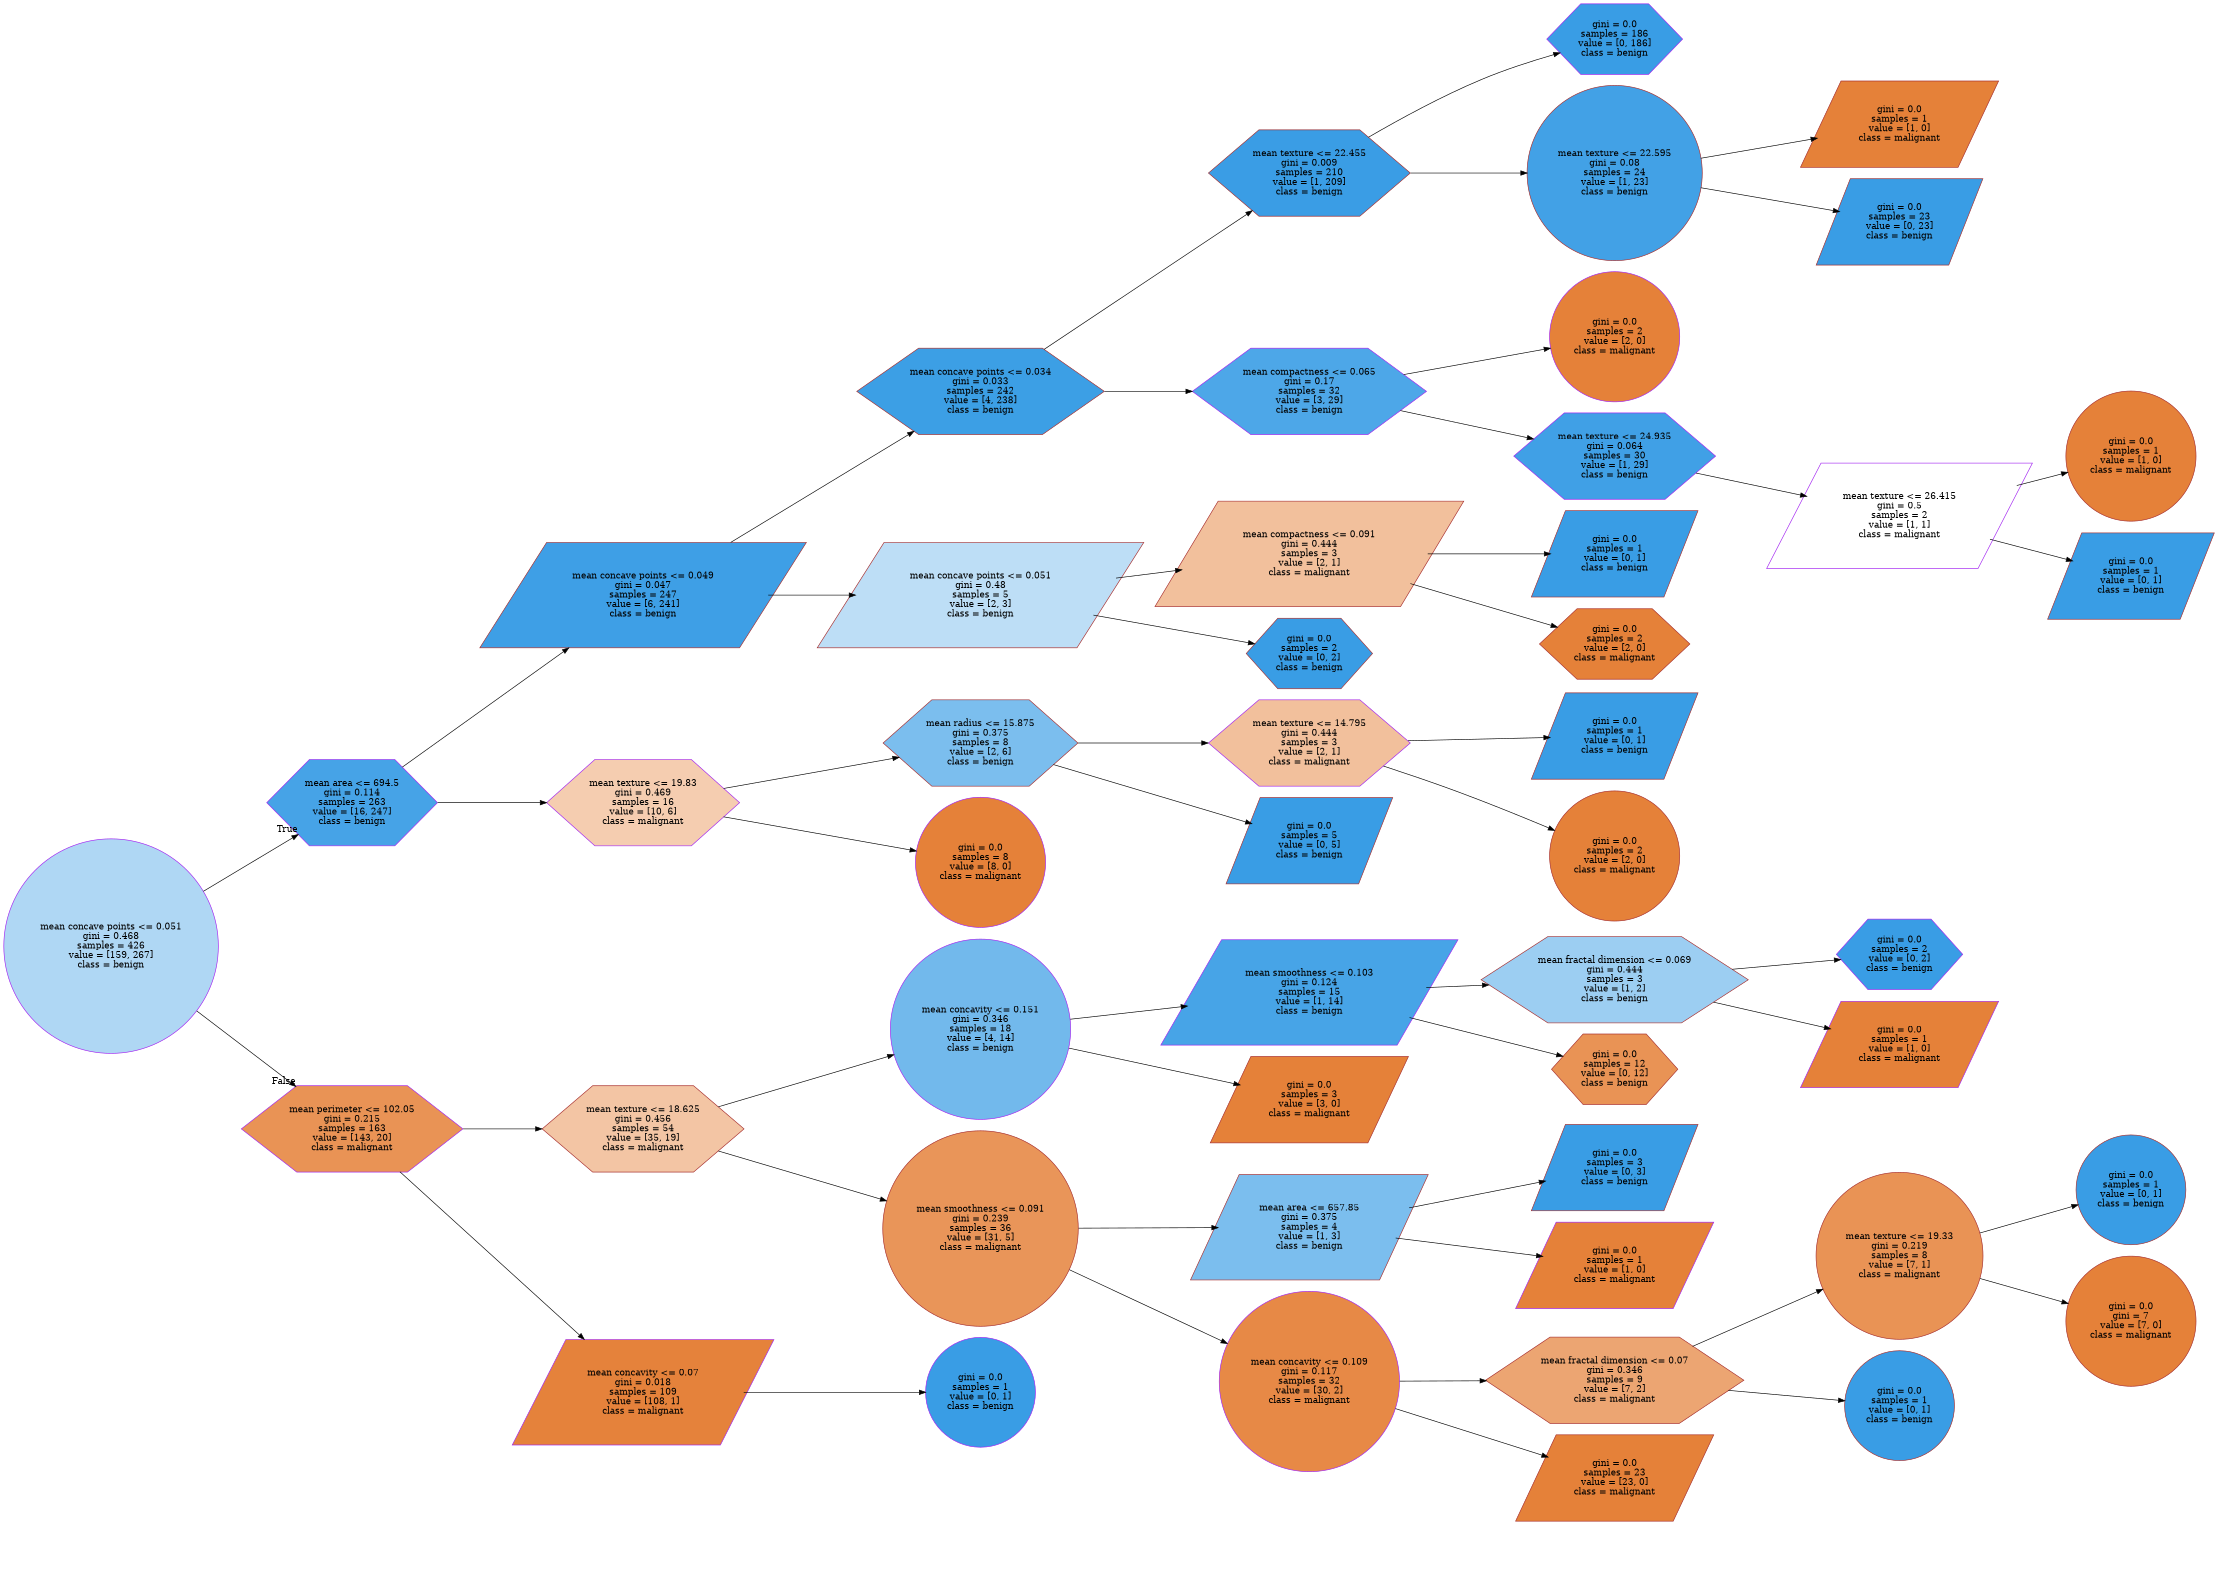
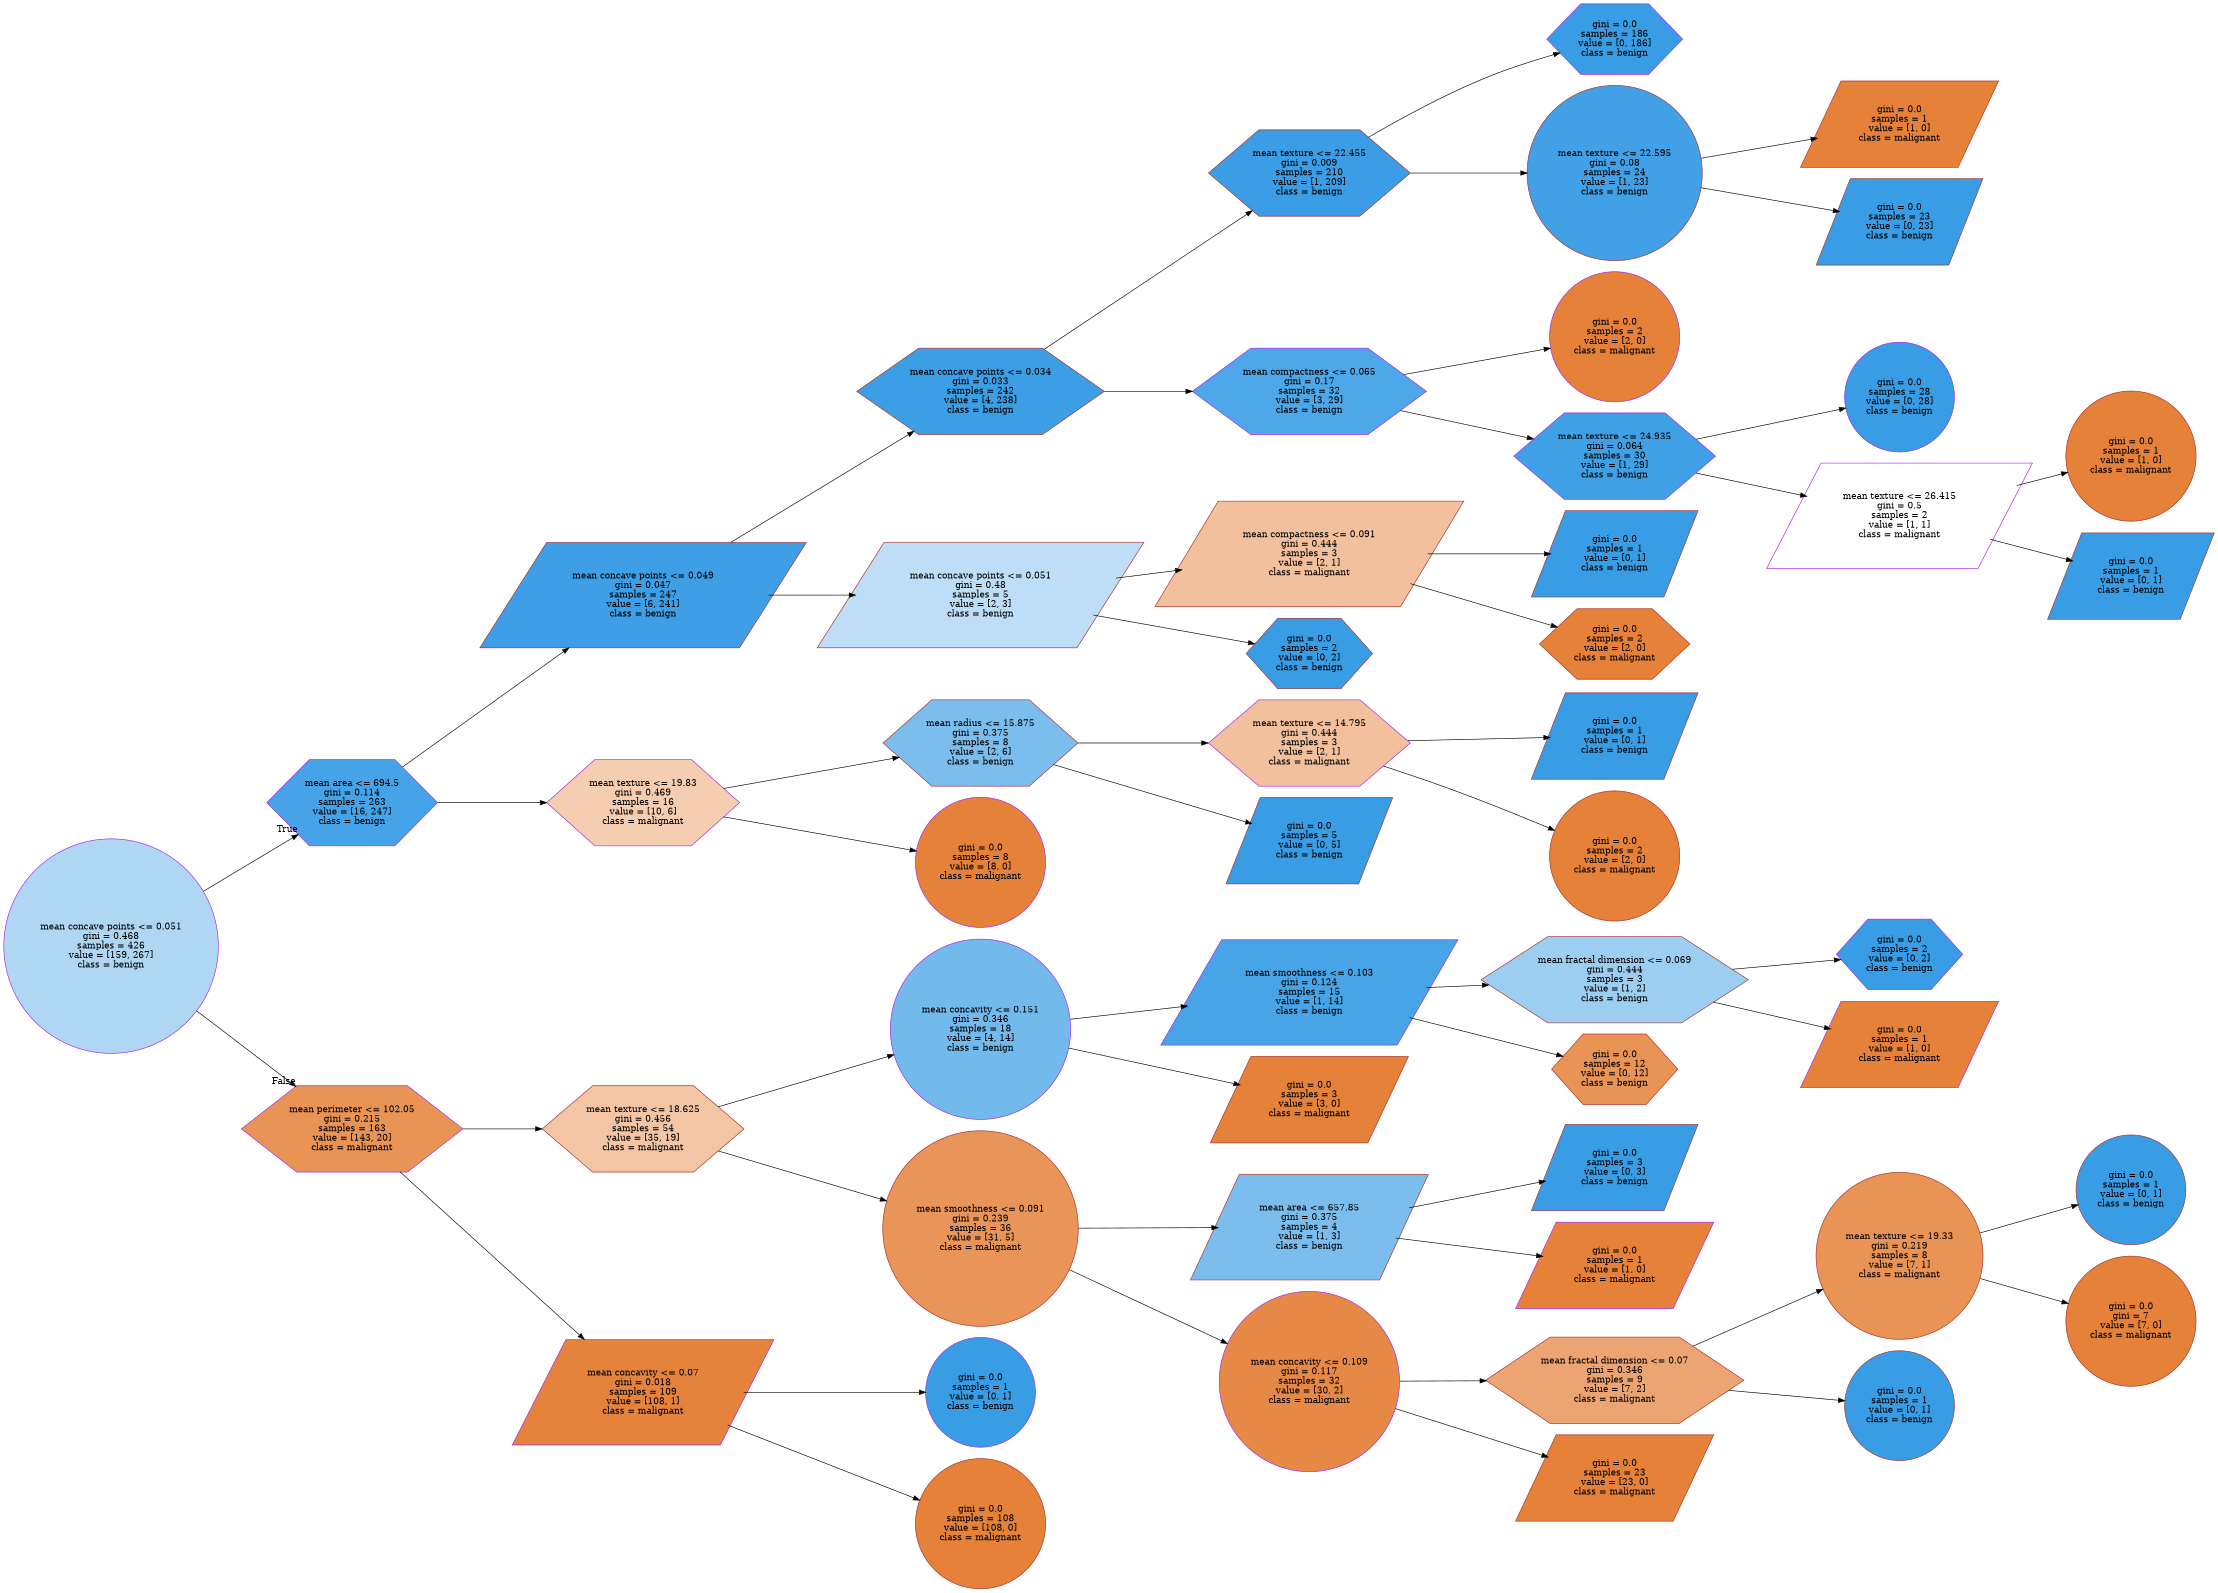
  digraph {
    rankdir=LR
    node [color=brown fillcolor="#399de5" shape=parallelogram style=filled]
    n1 [color=purple fillcolor="#afd7f4" label="mean concave points <= 0.051\ngini = 0.468\nsamples = 426\nvalue = [159, 267]\nclass = benign" shape=circle]
    n2 [color=purple fillcolor="#46a3e7" label="mean area <= 694.5\ngini = 0.114\nsamples = 263\nvalue = [16, 247]\nclass = benign" shape=hexagon]
    n3 [color=purple fillcolor="#e99355" label="mean perimeter <= 102.05\ngini = 0.215\nsamples = 163\nvalue = [143, 20]\nclass = malignant" shape=hexagon]
    n4 [fillcolor="#3e9fe6" label="mean concave points <= 0.049\ngini = 0.047\nsamples = 247\nvalue = [6, 241]\nclass = benign"]
    n5 [color=purple fillcolor="#f5cdb0" label="mean texture <= 19.83\ngini = 0.469\nsamples = 16\nvalue = [10, 6]\nclass = malignant" shape=hexagon]
    n6 [fillcolor="#f3c5a4" label="mean texture <= 18.625\ngini = 0.456\nsamples = 54\nvalue = [35, 19]\nclass = malignant" shape=hexagon]
    n7 [color=purple fillcolor="#e5823b" label="mean concavity <= 0.07\ngini = 0.018\nsamples = 109\nvalue = [108, 1]\nclass = malignant"]
    n8 [fillcolor="#3c9fe5" label="mean concave points <= 0.034\ngini = 0.033\nsamples = 242\nvalue = [4, 238]\nclass = benign" shape=hexagon]
    n9 [fillcolor="#bddef6" label="mean concave points <= 0.051\ngini = 0.48\nsamples = 5\nvalue = [2, 3]\nclass = benign"]
    n10 [fillcolor="#7bbeee" label="mean radius <= 15.875\ngini = 0.375\nsamples = 8\nvalue = [2, 6]\nclass = benign" shape=hexagon]
    n11 [color=purple fillcolor="#e58139" label="gini = 0.0\nsamples = 8\nvalue = [8, 0]\nclass = malignant" shape=circle]
    n12 [fillcolor="#3a9de5" label="mean texture <= 22.455\ngini = 0.009\nsamples = 210\nvalue = [1, 209]\nclass = benign" shape=hexagon]
    n13 [color=purple fillcolor="#4da7e8" label="mean compactness <= 0.065\ngini = 0.17\nsamples = 32\nvalue = [3, 29]\nclass = benign" shape=hexagon]
    n14 [fillcolor="#f2c09c" label="mean compactness <= 0.091\ngini = 0.444\nsamples = 3\nvalue = [2, 1]\nclass = malignant"]
    n15 [label="gini = 0.0\nsamples = 2\nvalue = [0, 2]\nclass = benign" shape=hexagon]
    n16 [color=purple label="gini = 0.0\nsamples = 186\nvalue = [0, 186]\nclass = benign" shape=hexagon]
    n17 [fillcolor="#42a1e6" label="mean texture <= 22.595\ngini = 0.08\nsamples = 24\nvalue = [1, 23]\nclass = benign" shape=circle]
    n18 [color=purple fillcolor="#e58139" label="gini = 0.0\nsamples = 2\nvalue = [2, 0]\nclass = malignant" shape=circle]
    n19 [color=purple fillcolor="#40a0e6" label="mean texture <= 24.935\ngini = 0.064\nsamples = 30\nvalue = [1, 29]\nclass = benign" shape=hexagon]
    n20 [fillcolor="#e58139" label="gini = 0.0\nsamples = 1\nvalue = [1, 0]\nclass = malignant"]
    n21 [label="gini = 0.0\nsamples = 23\nvalue = [0, 23]\nclass = benign"]
+   n22 [color=purple label="gini = 0.0\nsamples = 28\nvalue = [0, 28]\nclass = benign" shape=circle]
    n23 [color=purple fillcolor="#ffffff" label="mean texture <= 26.415\ngini = 0.5\nsamples = 2\nvalue = [1, 1]\nclass = malignant"]
    n24 [fillcolor="#e58139" label="gini = 0.0\nsamples = 1\nvalue = [1, 0]\nclass = malignant" shape=circle]
    n25 [label="gini = 0.0\nsamples = 1\nvalue = [0, 1]\nclass = benign"]
    n26 [label="gini = 0.0\nsamples = 1\nvalue = [0, 1]\nclass = benign"]
    n27 [fillcolor="#e58139" label="gini = 0.0\nsamples = 2\nvalue = [2, 0]\nclass = malignant" shape=hexagon]
    n28 [color=purple fillcolor="#f2c09c" label="mean texture <= 14.795\ngini = 0.444\nsamples = 3\nvalue = [2, 1]\nclass = malignant" shape=hexagon]
    n29 [label="gini = 0.0\nsamples = 5\nvalue = [0, 5]\nclass = benign"]
    n30 [label="gini = 0.0\nsamples = 1\nvalue = [0, 1]\nclass = benign"]
    n31 [fillcolor="#e58139" label="gini = 0.0\nsamples = 2\nvalue = [2, 0]\nclass = malignant" shape=circle]
    n32 [color=purple fillcolor="#72b9ec" label="mean concavity <= 0.151\ngini = 0.346\nsamples = 18\nvalue = [4, 14]\nclass = benign" shape=circle]
    n33 [fillcolor="#e99559" label="mean smoothness <= 0.091\ngini = 0.239\nsamples = 36\nvalue = [31, 5]\nclass = malignant" shape=circle]
    n34 [color=purple label="gini = 0.0\nsamples = 1\nvalue = [0, 1]\nclass = benign" shape=circle]
+   n35 [fillcolor="#e58139" label="gini = 0.0\nsamples = 108\nvalue = [108, 0]\nclass = malignant" shape=circle]
    n36 [color=purple fillcolor="#47a4e7" label="mean smoothness <= 0.103\ngini = 0.124\nsamples = 15\nvalue = [1, 14]\nclass = benign"]
    n37 [fillcolor="#e58139" label="gini = 0.0\nsamples = 3\nvalue = [3, 0]\nclass = malignant"]
    n38 [fillcolor="#7bbeee" label="mean area <= 657.85\ngini = 0.375\nsamples = 4\nvalue = [1, 3]\nclass = benign"]
    n39 [color=purple fillcolor="#e78946" label="mean concavity <= 0.109\ngini = 0.117\nsamples = 32\nvalue = [30, 2]\nclass = malignant" shape=circle]
    n40 [fillcolor="#9ccef2" label="mean fractal dimension <= 0.069\ngini = 0.444\nsamples = 3\nvalue = [1, 2]\nclass = benign" shape=hexagon]
    n41 [fillcolor="#e99355" label="gini = 0.0\nsamples = 12\nvalue = [0, 12]\nclass = benign" shape=hexagon]
    n42 [color=purple label="gini = 0.0\nsamples = 2\nvalue = [0, 2]\nclass = benign" shape=hexagon]
    n43 [color=purple fillcolor="#e58139" label="gini = 0.0\nsamples = 1\nvalue = [1, 0]\nclass = malignant"]
    n44 [label="gini = 0.0\nsamples = 3\nvalue = [0, 3]\nclass = benign"]
    n45 [color=purple fillcolor="#e58139" label="gini = 0.0\nsamples = 1\nvalue = [1, 0]\nclass = malignant"]
    n46 [fillcolor="#eca572" label="mean fractal dimension <= 0.07\ngini = 0.346\nsamples = 9\nvalue = [7, 2]\nclass = malignant" shape=hexagon]
    n47 [fillcolor="#e58139" label="gini = 0.0\nsamples = 23\nvalue = [23, 0]\nclass = malignant"]
    n48 [fillcolor="#e99355" label="mean texture <= 19.33\ngini = 0.219\nsamples = 8\nvalue = [7, 1]\nclass = malignant" shape=circle]
    n49 [label="gini = 0.0\nsamples = 1\nvalue = [0, 1]\nclass = benign" shape=circle]
    n50 [label="gini = 0.0\nsamples = 1\nvalue = [0, 1]\nclass = benign" shape=circle]
    n51 [fillcolor="#e58139" label="gini = 0.0\ngini = 7\nvalue = [7, 0]\nclass = malignant" shape=circle]
    n1 -> n2 [headlabel=True labelangle=45 labeldistance=2.5]
    n1 -> n3 [headlabel=False labelangle=-45 labeldistance=2.5]
    n2 -> n4
    n2 -> n5
    n3 -> n6
    n3 -> n7
    n4 -> n8
    n4 -> n9
    n5 -> n10
    n5 -> n11
    n6 -> n32
    n6 -> n33
    n7 -> n34
+   n7 -> n35
    n8 -> n12
    n8 -> n13
    n9 -> n14
    n9 -> n15
    n10 -> n28
    n10 -> n29
    n12 -> n16
    n12 -> n17
    n13 -> n18
    n13 -> n19
    n14 -> n26
    n14 -> n27
    n17 -> n20
    n17 -> n21
+   n19 -> n22
    n19 -> n23
    n23 -> n24
    n23 -> n25
    n28 -> n30
    n28 -> n31
    n32 -> n36
    n32 -> n37
    n33 -> n38
    n33 -> n39
    n36 -> n40
    n36 -> n41
    n38 -> n44
    n38 -> n45
    n39 -> n46
    n39 -> n47
    n40 -> n42
    n40 -> n43
    n46 -> n48
    n46 -> n49
    n48 -> n50
    n48 -> n51
  }
